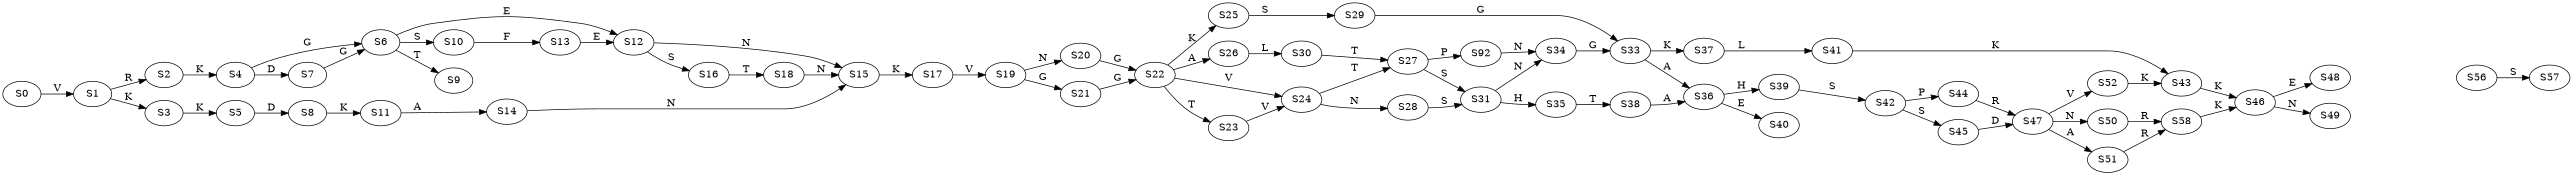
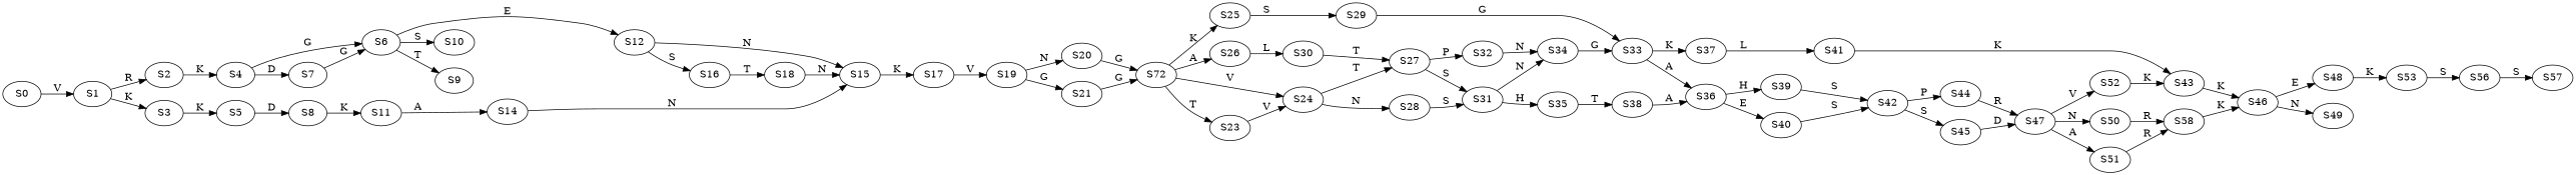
  strict digraph {
    rankdir=LR
    S0
    S1
    S2
    S3
    S4
    S5
    S6
    S7
    S8
    S9
    S10
    S12
    S11
-   S13
    S14
    S15
    S16
    S17
    S18
    S19
    S20
    S21
-   S22
+   S22 [label=S72]
    S23
    S24
    S25
    S26
    S27
    S28
    S29
    S30
    S31
-   S32 [label=S92]
+   S32
    S33
    S34
    S35
    S36
    S37
    S38
    S39
    S40
    S41
    S42
    S43
    S44
    S45
    S46
    S47
    S48
    S49
    S50
    S51
    S52
+   S53
    n55 [label=S58]
    S56
    S57
    S0 -> S1 [label=V]
    S1 -> S2 [label=R]
    S1 -> S3 [label=K]
    S2 -> S4 [label=K]
    S3 -> S5 [label=K]
    S4 -> S6 [label=G]
    S4 -> S7 [label=D]
    S5 -> S8 [label=D]
    S6 -> S9 [label=T]
    S6 -> S10 [label=S]
    S6 -> S12 [label=E]
    S7 -> S6 [label=G]
    S8 -> S11 [label=K]
-   S10 -> S13 [label=F]
    S12 -> S15 [label=N]
    S12 -> S16 [label=S]
    S11 -> S14 [label=A]
-   S13 -> S12 [label=E]
    S14 -> S15 [label=N]
    S15 -> S17 [label=K]
    S16 -> S18 [label=T]
    S17 -> S19 [label=V]
    S18 -> S15 [label=N]
    S19 -> S20 [label=N]
    S19 -> S21 [label=G]
    S20 -> S22 [label=G]
    S21 -> S22 [label=G]
    S22 -> S23 [label=T]
    S22 -> S24 [label=V]
    S22 -> S25 [label=K]
    S22 -> S26 [label=A]
    S23 -> S24 [label=V]
    S24 -> S27 [label=T]
    S24 -> S28 [label=N]
    S25 -> S29 [label=S]
    S26 -> S30 [label=L]
    S27 -> S31 [label=S]
    S27 -> S32 [label=P]
    S28 -> S31 [label=S]
    S29 -> S33 [label=G]
    S30 -> S27 [label=T]
    S31 -> S34 [label=N]
    S31 -> S35 [label=H]
    S32 -> S34 [label=N]
    S33 -> S36 [label=A]
    S33 -> S37 [label=K]
    S34 -> S33 [label=G]
    S35 -> S38 [label=T]
    S36 -> S39 [label=H]
    S36 -> S40 [label=E]
    S37 -> S41 [label=L]
    S38 -> S36 [label=A]
    S39 -> S42 [label=S]
+   S40 -> S42 [label=S]
    S41 -> S43 [label=K]
    S42 -> S44 [label=P]
    S42 -> S45 [label=S]
    S43 -> S46 [label=K]
    S44 -> S47 [label=R]
    S45 -> S47 [label=D]
    S46 -> S48 [label=E]
    S46 -> S49 [label=N]
    S47 -> S50 [label=N]
    S47 -> S51 [label=A]
    S47 -> S52 [label=V]
+   S48 -> S53 [label=K]
    S50 -> n55 [label=R]
    S51 -> n55 [label=R]
    S52 -> S43 [label=K]
+   S53 -> S56 [label=S]
    n55 -> S46 [label=K]
    S56 -> S57 [label=S]
  }
